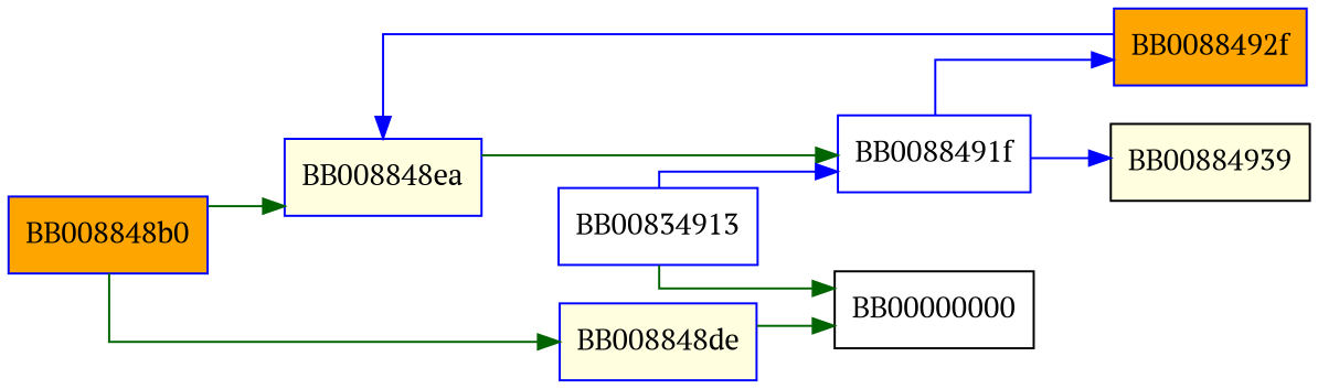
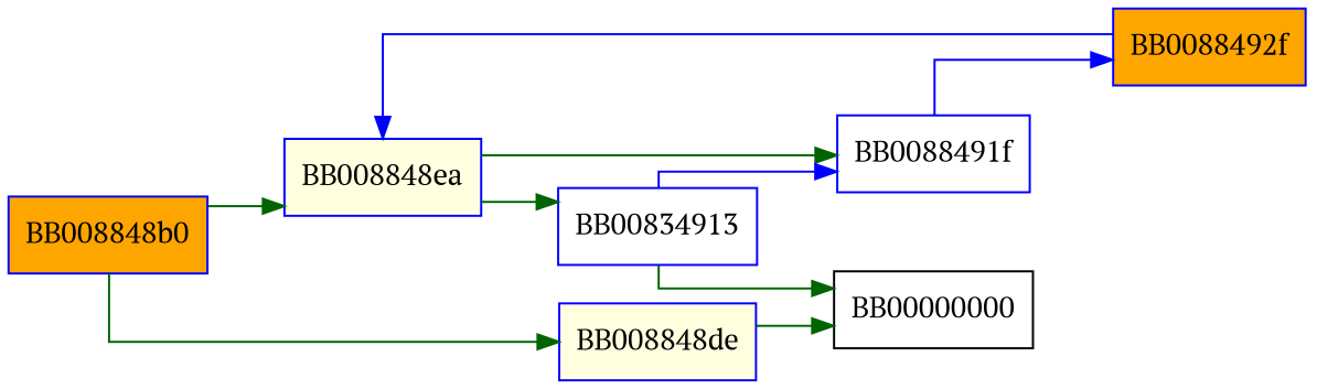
  digraph {
    fontname="PT Serif"
    rankdir=LR
    splines=ortho
    node [color=blue fillcolor=lightyellow fontname="PT Serif" shape=box style=filled]
    edge [color=darkgreen fontname="PT Serif"]
    BB008848b0 [fillcolor=orange]
    BB008848ea
    BB008848de
    BB0088491f [fillcolor=white]
    n5 [fillcolor=white label=BB00834913]
    BB00000000 [color=black fillcolor=white]
-   BB00884939 [color=black]
    BB0088492f [fillcolor=orange]
    BB008848b0 -> BB008848ea
    BB008848b0 -> BB008848de
    BB008848ea -> BB0088491f
+   BB008848ea -> n5
    BB008848de -> BB00000000
-   BB0088491f -> BB00884939 [color=blue]
    BB0088491f -> BB0088492f [color=blue]
    n5 -> BB0088491f [color=blue]
    n5 -> BB00000000
    BB0088492f -> BB008848ea [color=blue]
  }
